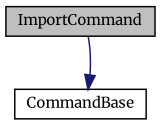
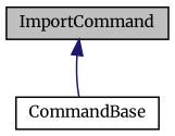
  digraph {
    fontname=Merriweather
    node [color=black fontname=Merriweather fontsize=10 shape=record style=filled]
    n1 [fillcolor=grey75 fontcolor=black height=0.2 label=ImportCommand width=0.4]
    n2 [fillcolor=white height=0.2 label=CommandBase width=0.4]
-   n2 -> n1 [color=midnightblue dir=back fontname=Merriweather fontsize=10 labelfontname=Helvetica labelfontsize=10 style=solid]
+   n1 -> n2 [color=midnightblue dir=back fontname=Merriweather fontsize=10 labelfontname=Helvetica labelfontsize=10 style=solid]
  }
